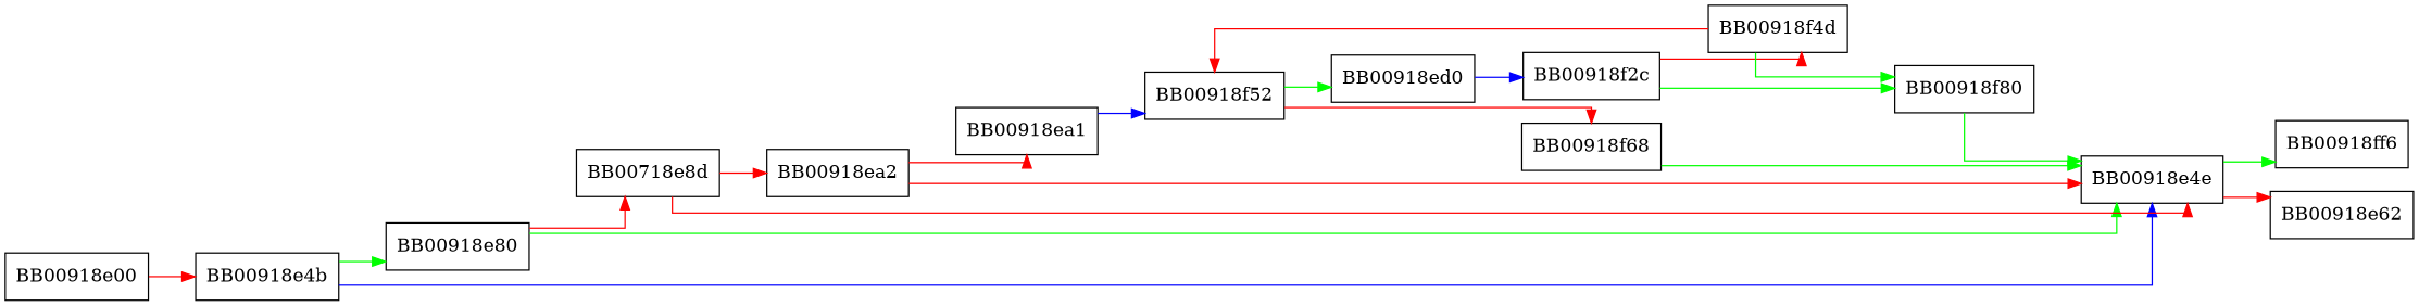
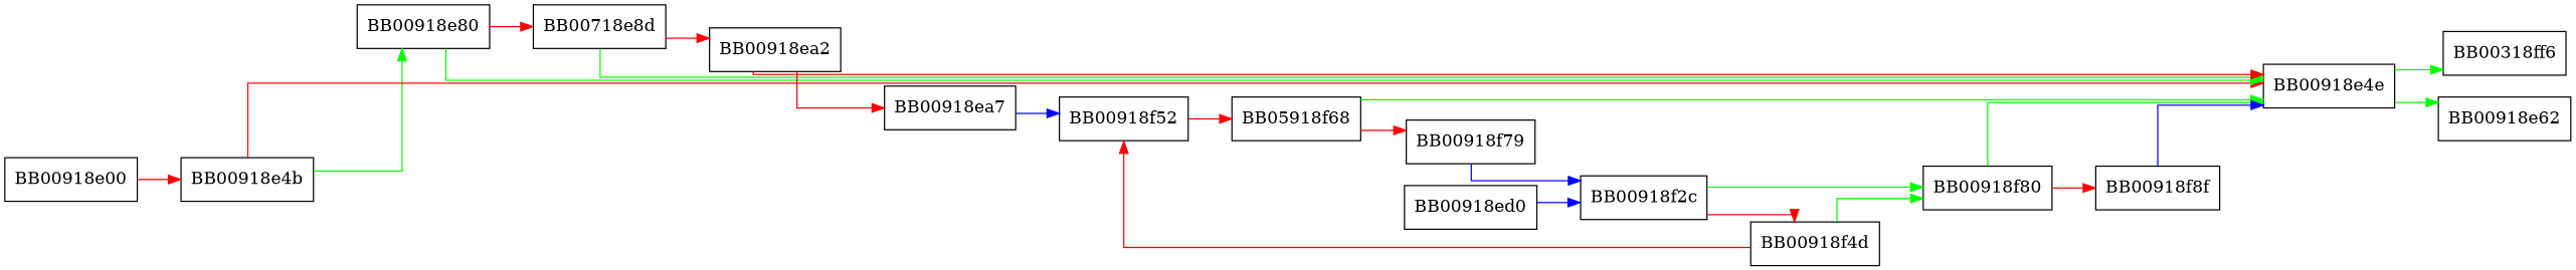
  digraph {
    rankdir=LR
    splines=ortho
    node [shape=box]
    edge [color=red]
    BB00918e00
    BB00918e4b
    BB00918e80
    BB00918e4e
    n5 [label=BB00718e8d]
-   BB00918ff6
+   BB00918ff6 [label=BB00318ff6]
    BB00918e62
    BB00918ea2
-   BB00918ea7 [label=BB00918ea1]
+   BB00918ea7
    BB00918f52
    BB00918ed0
-   BB00918f68
+   BB00918f68 [label=BB05918f68]
    BB00918f2c
+   BB00918f79
    BB00918f80
    BB00918f4d
+   BB00918f8f
    BB00918e00 -> BB00918e4b
    BB00918e4b -> BB00918e80 [color=green]
-   BB00918e4b -> BB00918e4e [color=blue]
+   BB00918e4b -> BB00918e4e
    BB00918e80 -> BB00918e4e [color=green]
    BB00918e80 -> n5
    BB00918e4e -> BB00918ff6 [color=green]
-   BB00918e4e -> BB00918e62
-   n5 -> BB00918e4e
+   BB00918e4e -> BB00918e62 [color=green]
+   n5 -> BB00918e4e [color=green]
    n5 -> BB00918ea2
    BB00918ea2 -> BB00918e4e
    BB00918ea2 -> BB00918ea7
    BB00918ea7 -> BB00918f52 [color=blue]
-   BB00918f52 -> BB00918ed0 [color=green]
    BB00918f52 -> BB00918f68
    BB00918ed0 -> BB00918f2c [color=blue]
    BB00918f68 -> BB00918e4e [color=green]
+   BB00918f68 -> BB00918f79
    BB00918f2c -> BB00918f80 [color=green]
    BB00918f2c -> BB00918f4d
+   BB00918f79 -> BB00918f2c [color=blue]
    BB00918f80 -> BB00918e4e [color=green]
+   BB00918f80 -> BB00918f8f
    BB00918f4d -> BB00918f52
    BB00918f4d -> BB00918f80 [color=green]
+   BB00918f8f -> BB00918e4e [color=blue]
  }
